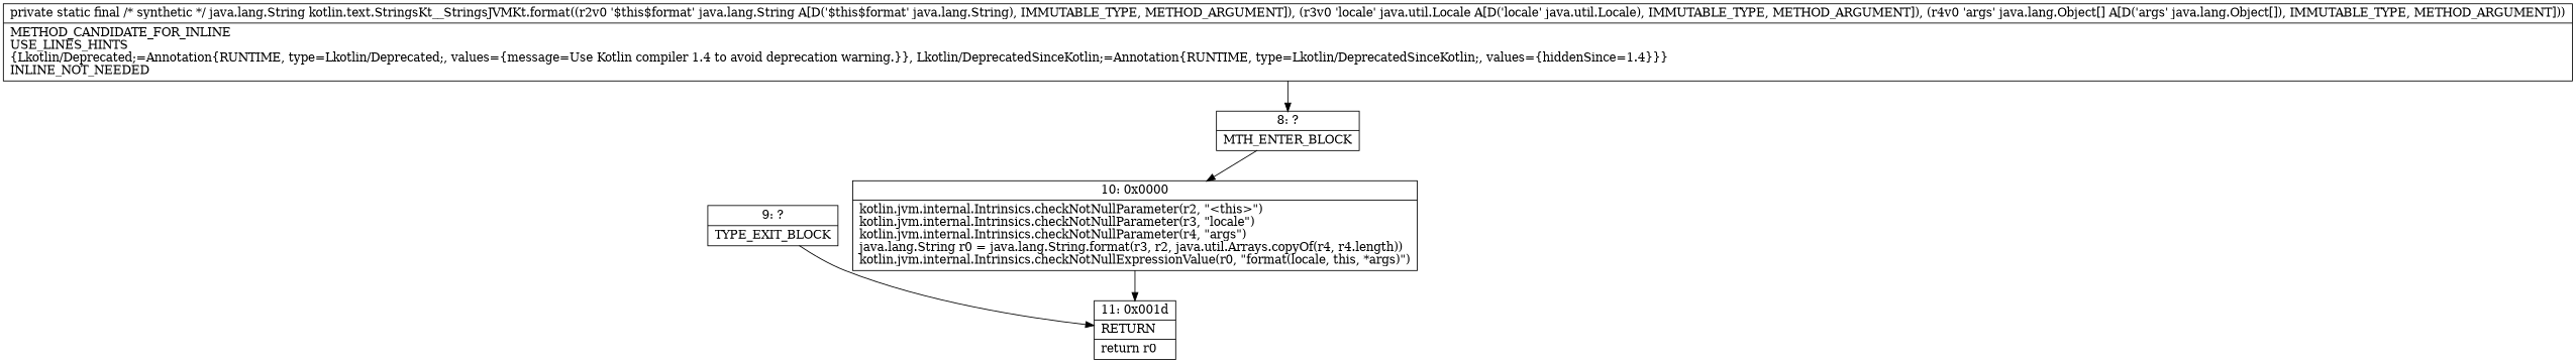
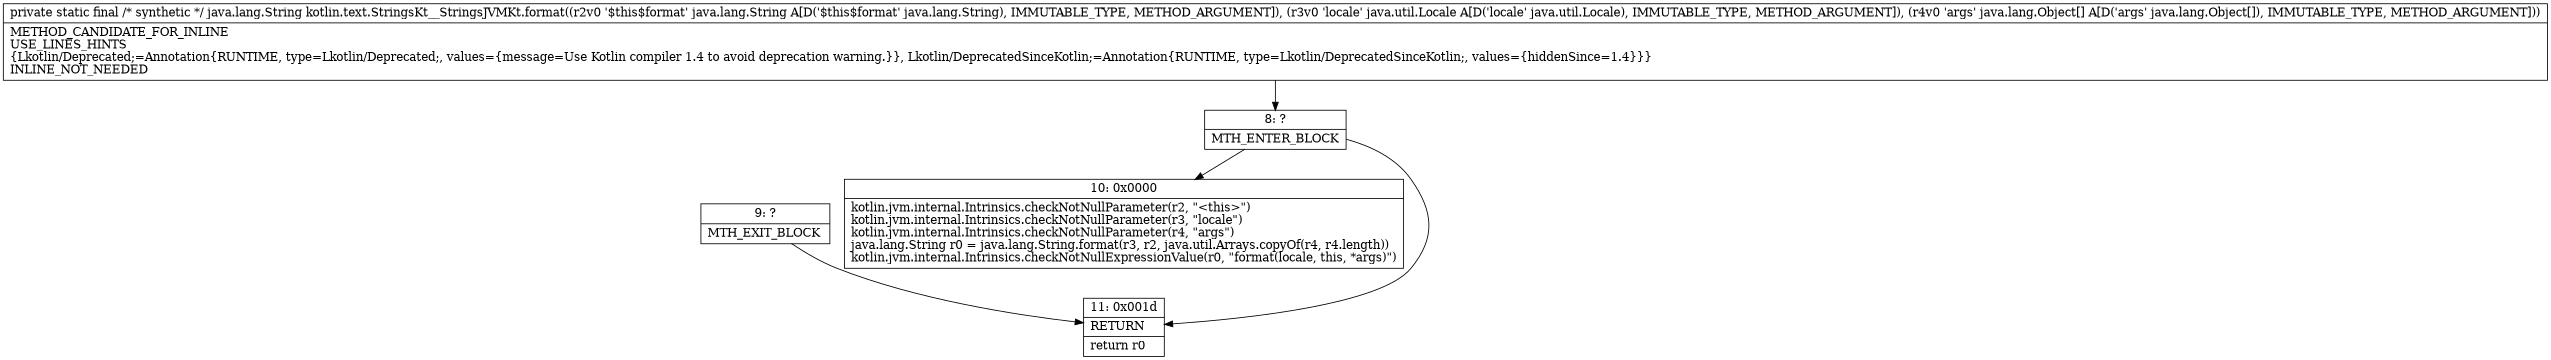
  digraph {
    node [shape=record]
    n1 [label="{8\:\ ?|MTH_ENTER_BLOCK\l}"]
    n2 [label="{10\:\ 0x0000|kotlin.jvm.internal.Intrinsics.checkNotNullParameter(r2, \"\<this\>\")\lkotlin.jvm.internal.Intrinsics.checkNotNullParameter(r3, \"locale\")\lkotlin.jvm.internal.Intrinsics.checkNotNullParameter(r4, \"args\")\ljava.lang.String r0 = java.lang.String.format(r3, r2, java.util.Arrays.copyOf(r4, r4.length))\lkotlin.jvm.internal.Intrinsics.checkNotNullExpressionValue(r0, \"format(locale, this, *args)\")\l}"]
    n3 [label="{11\:\ 0x001d|RETURN\l|return r0\l}"]
-   n4 [label="{9\:\ ?|TYPE_EXIT_BLOCK\l}"]
+   n4 [label="{9\:\ ?|MTH_EXIT_BLOCK\l}"]
    n5 [label="{private static final \/* synthetic *\/ java.lang.String kotlin.text.StringsKt__StringsJVMKt.format((r2v0 '$this$format' java.lang.String A[D('$this$format' java.lang.String), IMMUTABLE_TYPE, METHOD_ARGUMENT]), (r3v0 'locale' java.util.Locale A[D('locale' java.util.Locale), IMMUTABLE_TYPE, METHOD_ARGUMENT]), (r4v0 'args' java.lang.Object[] A[D('args' java.lang.Object[]), IMMUTABLE_TYPE, METHOD_ARGUMENT]))  | METHOD_CANDIDATE_FOR_INLINE\lUSE_LINES_HINTS\l\{Lkotlin\/Deprecated;=Annotation\{RUNTIME, type=Lkotlin\/Deprecated;, values=\{message=Use Kotlin compiler 1.4 to avoid deprecation warning.\}\}, Lkotlin\/DeprecatedSinceKotlin;=Annotation\{RUNTIME, type=Lkotlin\/DeprecatedSinceKotlin;, values=\{hiddenSince=1.4\}\}\}\lINLINE_NOT_NEEDED\l}"]
    n1 -> n2
-   n2 -> n3
+   n1 -> n3
    n4 -> n3
    n5 -> n1
  }
